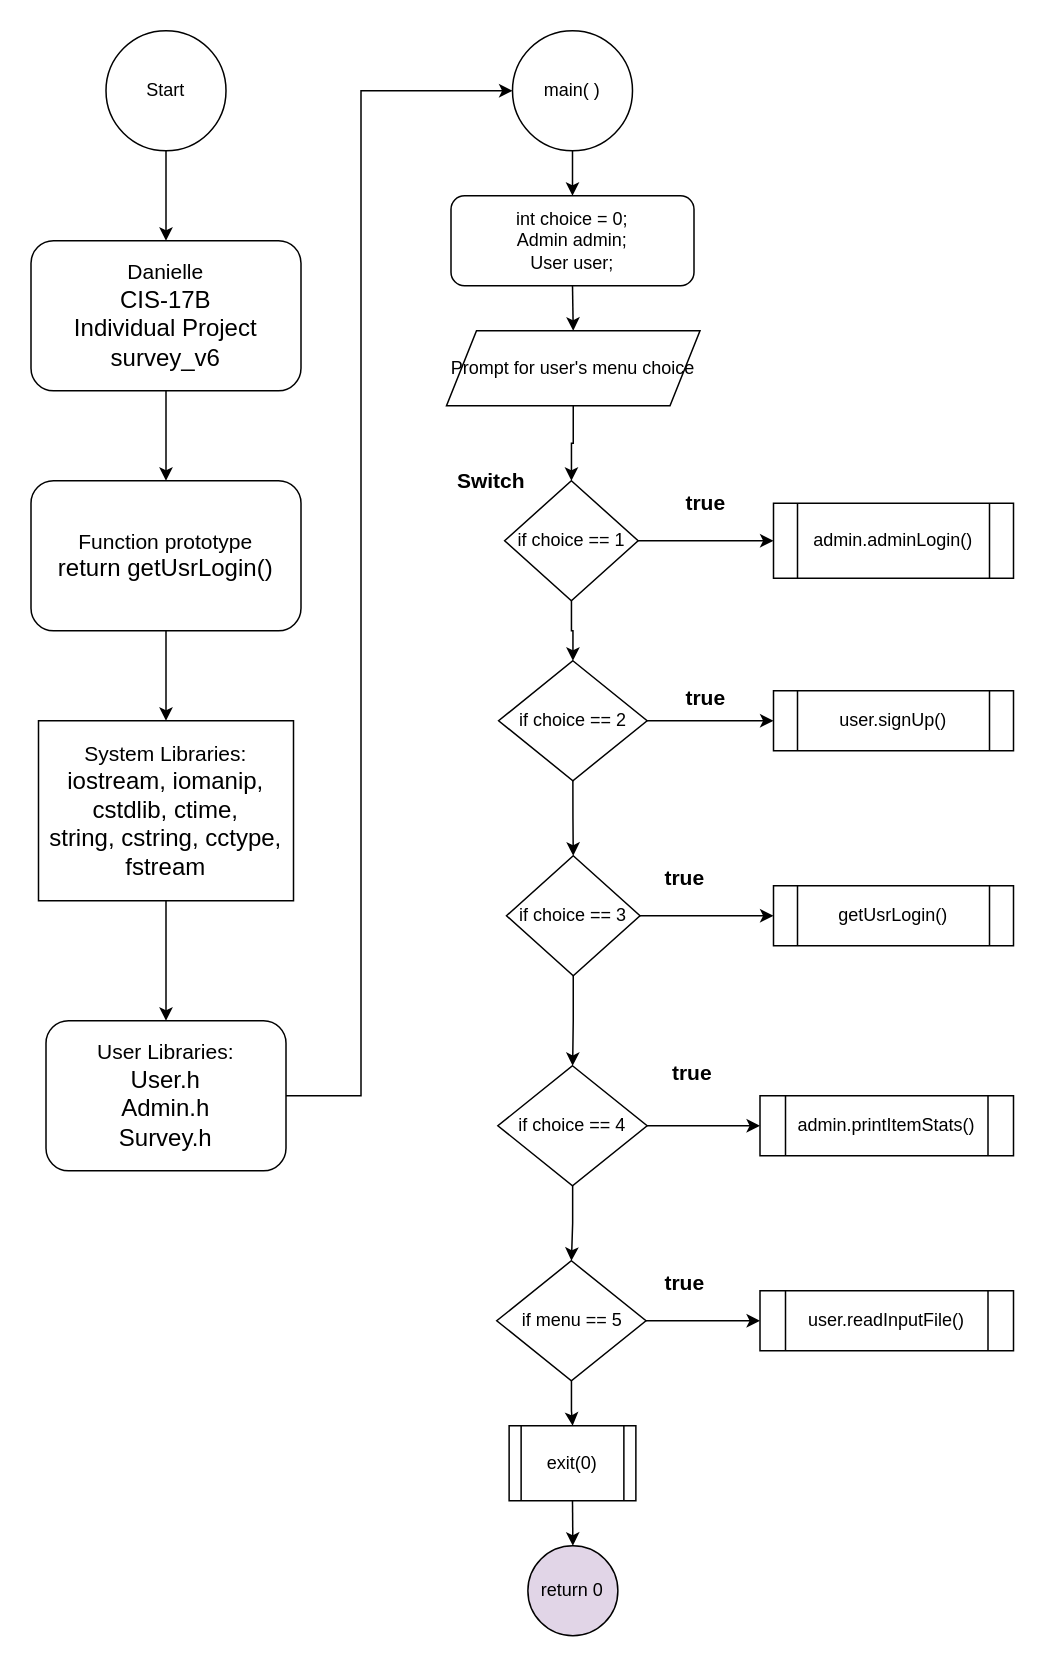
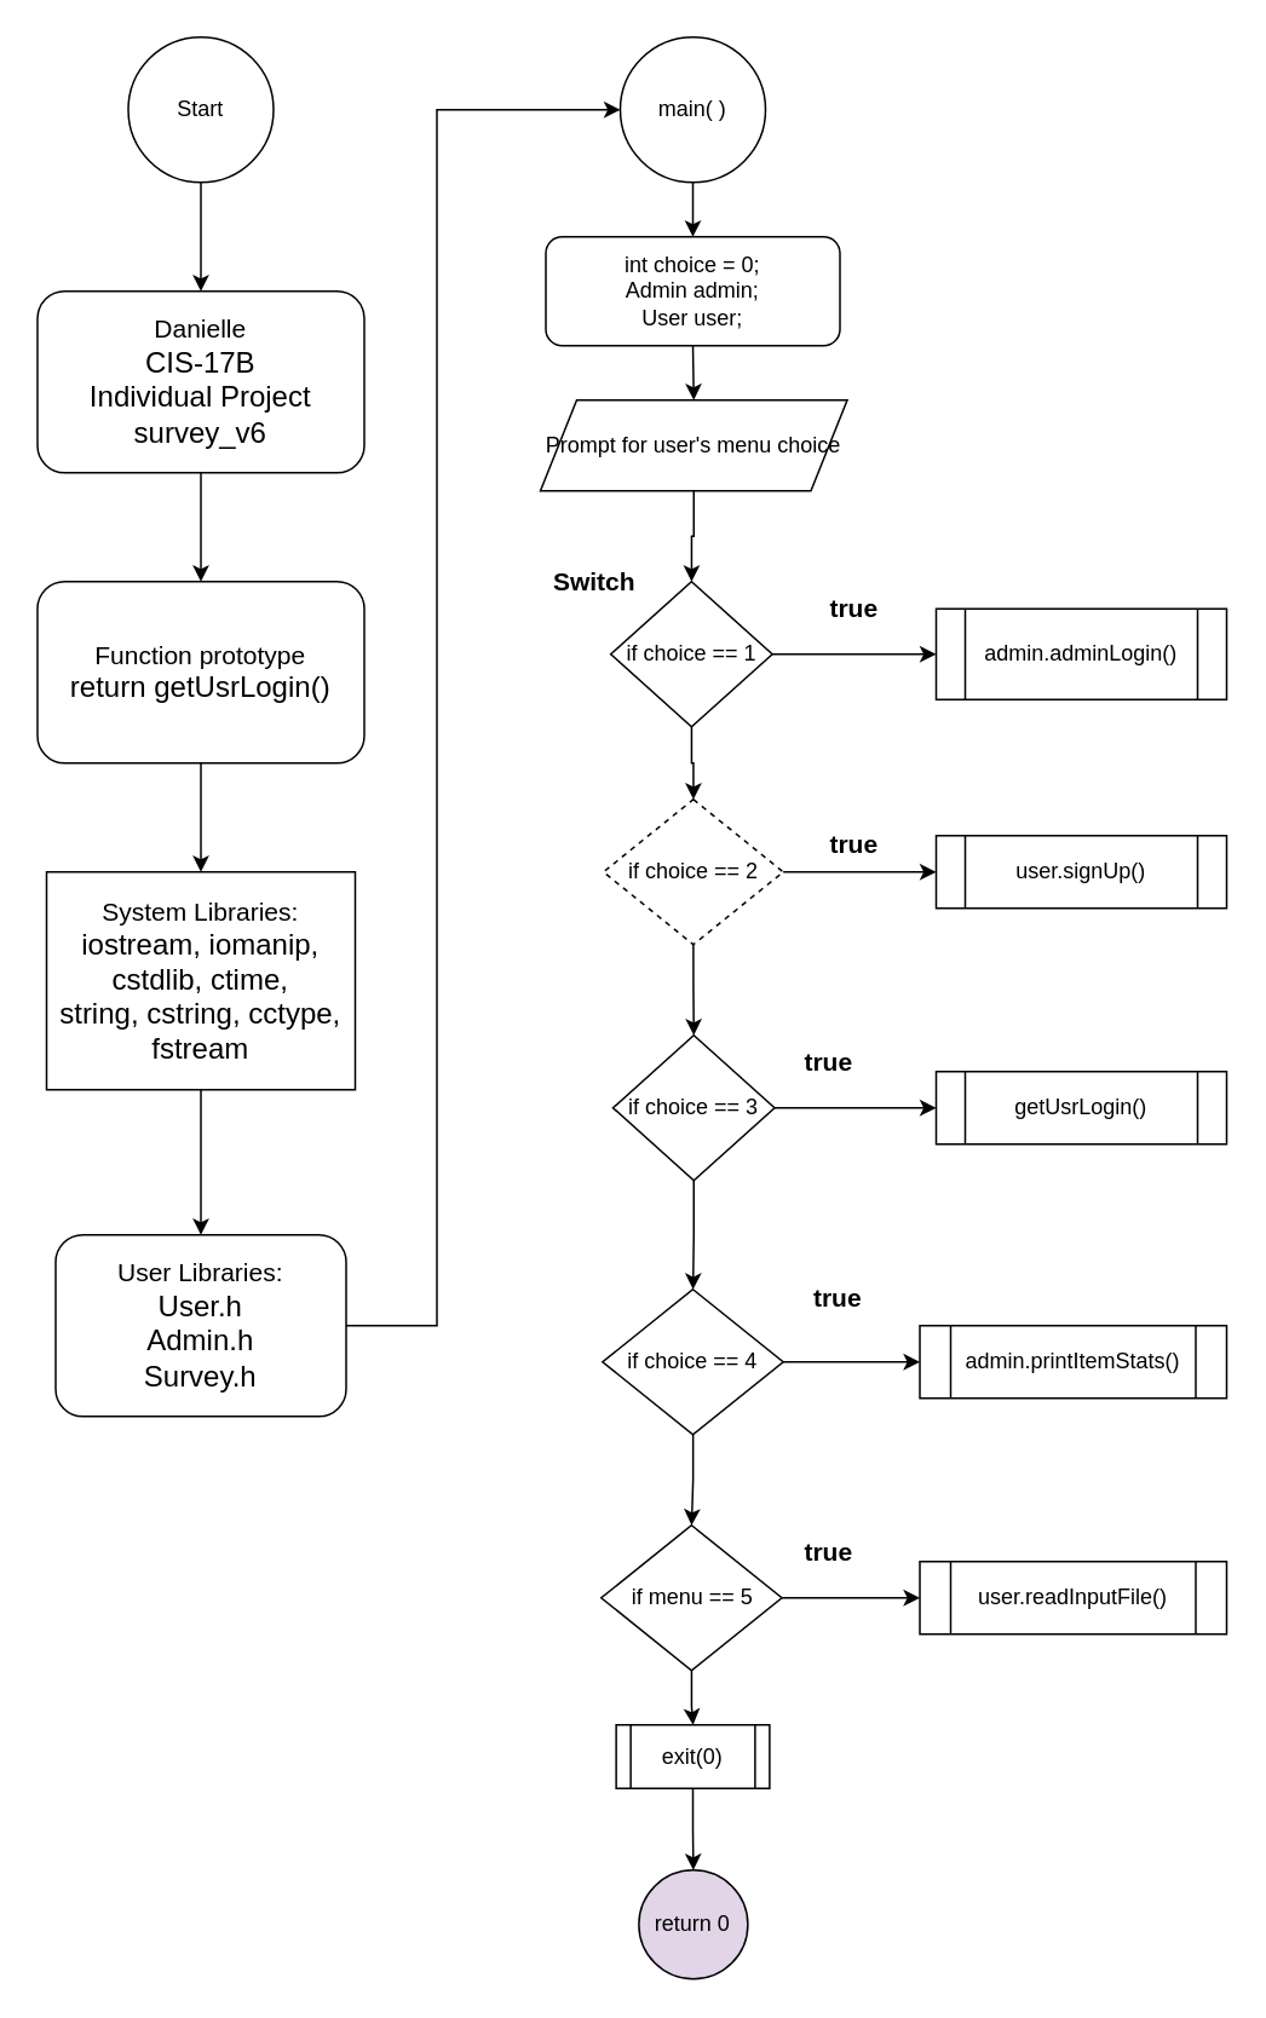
  <mxCell id="0" />
  <mxCell id="1" parent="0" />
  <mxCell id="2" style="edgeStyle=orthogonalEdgeStyle;rounded=0;orthogonalLoop=1;jettySize=auto;html=1;exitX=0.5;exitY=1;exitDx=0;exitDy=0;entryX=0.5;entryY=0;entryDx=0;entryDy=0;" edge="1" parent="1" source="3" target="8"><mxGeometry relative="1" as="geometry" /></mxCell>
  <mxCell id="3" value="main( )" style="ellipse;whiteSpace=wrap;html=1;aspect=fixed;" vertex="1" parent="1"><mxGeometry x="341" y="20" width="80" height="80" as="geometry" /></mxCell>
  <mxCell id="4" value="" style="edgeStyle=orthogonalEdgeStyle;rounded=0;orthogonalLoop=1;jettySize=auto;html=1;" edge="1" parent="1" source="6" target="21"><mxGeometry relative="1" as="geometry" /></mxCell>
  <mxCell id="5" value="" style="edgeStyle=orthogonalEdgeStyle;rounded=0;orthogonalLoop=1;jettySize=auto;html=1;" edge="1" parent="1" source="6" target="13"><mxGeometry relative="1" as="geometry" /></mxCell>
  <mxCell id="6" value="if choice == 1" style="rhombus;whiteSpace=wrap;html=1;" vertex="1" parent="1"><mxGeometry x="335.75" y="320" width="89" height="80" as="geometry" /></mxCell>
  <mxCell id="7" style="edgeStyle=orthogonalEdgeStyle;rounded=0;orthogonalLoop=1;jettySize=auto;html=1;exitX=0.5;exitY=1;exitDx=0;exitDy=0;entryX=0.5;entryY=0;entryDx=0;entryDy=0;" edge="1" parent="1" source="8" target="10"><mxGeometry relative="1" as="geometry" /></mxCell>
  <mxCell id="8" value="&lt;div&gt;int choice = 0;&lt;/div&gt;&lt;div&gt;&lt;div&gt;Admin admin;&lt;/div&gt;&lt;div&gt;User user;&lt;br&gt;&lt;/div&gt;&lt;/div&gt;" style="rounded=1;whiteSpace=wrap;html=1;" vertex="1" parent="1"><mxGeometry x="300" y="130" width="162" height="60" as="geometry" /></mxCell>
  <mxCell id="9" value="" style="edgeStyle=orthogonalEdgeStyle;rounded=0;orthogonalLoop=1;jettySize=auto;html=1;" edge="1" parent="1" source="10" target="6"><mxGeometry relative="1" as="geometry" /></mxCell>
  <mxCell id="10" value="Prompt for user's menu choice" style="shape=parallelogram;perimeter=parallelogramPerimeter;whiteSpace=wrap;html=1;fixedSize=1;" vertex="1" parent="1"><mxGeometry x="297" y="220" width="169" height="50" as="geometry" /></mxCell>
  <mxCell id="11" value="" style="edgeStyle=orthogonalEdgeStyle;rounded=0;orthogonalLoop=1;jettySize=auto;html=1;" edge="1" parent="1" source="13" target="20"><mxGeometry relative="1" as="geometry" /></mxCell>
  <mxCell id="12" style="edgeStyle=orthogonalEdgeStyle;rounded=0;orthogonalLoop=1;jettySize=auto;html=1;exitX=0.5;exitY=1;exitDx=0;exitDy=0;entryX=0.5;entryY=0;entryDx=0;entryDy=0;" edge="1" parent="1" source="13" target="16"><mxGeometry relative="1" as="geometry" /></mxCell>
- <mxCell id="13" value="if choice == 2" style="rhombus;whiteSpace=wrap;html=1;" vertex="1" parent="1"><mxGeometry x="331.75" y="440" width="99" height="80" as="geometry" /></mxCell>
+ <mxCell id="13" value="if choice == 2" style="rhombus;whiteSpace=wrap;html=1;dashed=1;" vertex="1" parent="1"><mxGeometry x="331.75" y="440" width="99" height="80" as="geometry" /></mxCell>
  <mxCell id="14" value="" style="edgeStyle=orthogonalEdgeStyle;rounded=0;orthogonalLoop=1;jettySize=auto;html=1;" edge="1" parent="1" source="16" target="23"><mxGeometry relative="1" as="geometry" /></mxCell>
  <mxCell id="15" value="" style="edgeStyle=orthogonalEdgeStyle;rounded=0;orthogonalLoop=1;jettySize=auto;html=1;" edge="1" parent="1" source="16" target="19"><mxGeometry relative="1" as="geometry" /></mxCell>
  <mxCell id="16" value="if choice == 3" style="rhombus;whiteSpace=wrap;html=1;" vertex="1" parent="1"><mxGeometry x="337" y="570" width="89" height="80" as="geometry" /></mxCell>
  <mxCell id="17" value="" style="edgeStyle=orthogonalEdgeStyle;rounded=0;orthogonalLoop=1;jettySize=auto;html=1;" edge="1" parent="1" source="19" target="24"><mxGeometry relative="1" as="geometry" /></mxCell>
  <mxCell id="18" value="" style="edgeStyle=orthogonalEdgeStyle;rounded=0;orthogonalLoop=1;jettySize=auto;html=1;" edge="1" parent="1" source="19" target="28"><mxGeometry relative="1" as="geometry" /></mxCell>
  <mxCell id="19" value="if choice == 4" style="rhombus;whiteSpace=wrap;html=1;" vertex="1" parent="1"><mxGeometry x="331.25" y="710" width="99.5" height="80" as="geometry" /></mxCell>
  <mxCell id="20" value="user.signUp()" style="shape=process;whiteSpace=wrap;html=1;backgroundOutline=1;" vertex="1" parent="1"><mxGeometry x="515" y="460" width="160" height="40" as="geometry" /></mxCell>
  <mxCell id="21" value="admin.adminLogin()" style="shape=process;whiteSpace=wrap;html=1;backgroundOutline=1;" vertex="1" parent="1"><mxGeometry x="515" y="335" width="160" height="50" as="geometry" /></mxCell>
  <mxCell id="22" value="&lt;font style=&quot;font-size: 14px;&quot;&gt;&lt;b&gt;true&lt;/b&gt;&lt;/font&gt;" style="text;strokeColor=none;align=center;fillColor=none;html=1;verticalAlign=middle;whiteSpace=wrap;rounded=0;" vertex="1" parent="1"><mxGeometry x="440" y="320" width="60" height="30" as="geometry" /></mxCell>
  <mxCell id="23" value="getUsrLogin()" style="shape=process;whiteSpace=wrap;html=1;backgroundOutline=1;" vertex="1" parent="1"><mxGeometry x="515" y="590" width="160" height="40" as="geometry" /></mxCell>
  <mxCell id="24" value="admin.printItemStats()" style="shape=process;whiteSpace=wrap;html=1;backgroundOutline=1;" vertex="1" parent="1"><mxGeometry x="506" y="730" width="169" height="40" as="geometry" /></mxCell>
  <mxCell id="25" value="user.readInputFile()" style="shape=process;whiteSpace=wrap;html=1;backgroundOutline=1;" vertex="1" parent="1"><mxGeometry x="506" y="860" width="169" height="40" as="geometry" /></mxCell>
  <mxCell id="26" value="" style="edgeStyle=orthogonalEdgeStyle;rounded=0;orthogonalLoop=1;jettySize=auto;html=1;" edge="1" parent="1" source="28" target="25"><mxGeometry relative="1" as="geometry" /></mxCell>
  <mxCell id="27" value="" style="edgeStyle=orthogonalEdgeStyle;rounded=0;orthogonalLoop=1;jettySize=auto;html=1;" edge="1" parent="1" source="28" target="34"><mxGeometry relative="1" as="geometry" /></mxCell>
  <mxCell id="28" value="if menu == 5" style="rhombus;whiteSpace=wrap;html=1;" vertex="1" parent="1"><mxGeometry x="330.5" y="840" width="99.5" height="80" as="geometry" /></mxCell>
  <mxCell id="29" value="&lt;font style=&quot;font-size: 14px;&quot;&gt;&lt;b&gt;true&lt;/b&gt;&lt;/font&gt;" style="text;strokeColor=none;align=center;fillColor=none;html=1;verticalAlign=middle;whiteSpace=wrap;rounded=0;" vertex="1" parent="1"><mxGeometry x="426" y="840" width="60" height="30" as="geometry" /></mxCell>
  <mxCell id="30" value="&lt;font style=&quot;font-size: 14px;&quot;&gt;&lt;b&gt;true&lt;/b&gt;&lt;/font&gt;" style="text;strokeColor=none;align=center;fillColor=none;html=1;verticalAlign=middle;whiteSpace=wrap;rounded=0;" vertex="1" parent="1"><mxGeometry x="430.75" y="700" width="60" height="30" as="geometry" /></mxCell>
  <mxCell id="31" value="&lt;font style=&quot;font-size: 14px;&quot;&gt;&lt;b&gt;true&lt;/b&gt;&lt;/font&gt;" style="text;strokeColor=none;align=center;fillColor=none;html=1;verticalAlign=middle;whiteSpace=wrap;rounded=0;" vertex="1" parent="1"><mxGeometry x="426" y="570" width="60" height="30" as="geometry" /></mxCell>
  <mxCell id="32" value="&lt;font style=&quot;font-size: 14px;&quot;&gt;&lt;b&gt;true&lt;/b&gt;&lt;/font&gt;" style="text;strokeColor=none;align=center;fillColor=none;html=1;verticalAlign=middle;whiteSpace=wrap;rounded=0;" vertex="1" parent="1"><mxGeometry x="440" y="450" width="60" height="30" as="geometry" /></mxCell>
  <mxCell id="33" style="edgeStyle=orthogonalEdgeStyle;rounded=0;orthogonalLoop=1;jettySize=auto;html=1;exitX=0.5;exitY=1;exitDx=0;exitDy=0;entryX=0.5;entryY=0;entryDx=0;entryDy=0;" edge="1" parent="1" source="34" target="36"><mxGeometry relative="1" as="geometry" /></mxCell>
- <mxCell id="34" value="exit(0)" style="shape=process;whiteSpace=wrap;html=1;backgroundOutline=1;" vertex="1" parent="1"><mxGeometry x="338.75" y="950" width="84.5" height="50" as="geometry" /></mxCell>
+ <mxCell id="34" value="exit(0)" style="shape=process;whiteSpace=wrap;html=1;backgroundOutline=1;" vertex="1" parent="1"><mxGeometry x="338.75" y="950" width="84.5" height="35" as="geometry" /></mxCell>
  <mxCell id="35" value="&lt;font style=&quot;font-size: 14px;&quot;&gt;&lt;b&gt;Switch&lt;/b&gt;&lt;/font&gt;" style="text;strokeColor=none;align=center;fillColor=none;html=1;verticalAlign=middle;whiteSpace=wrap;rounded=0;" vertex="1" parent="1"><mxGeometry x="297" y="305" width="60" height="30" as="geometry" /></mxCell>
  <mxCell id="36" value="return 0" style="ellipse;whiteSpace=wrap;html=1;aspect=fixed;fillColor=#e1d5e7;" vertex="1" parent="1"><mxGeometry x="351.25" y="1030" width="60" height="60" as="geometry" /></mxCell>
  <mxCell id="37" value="" style="edgeStyle=orthogonalEdgeStyle;rounded=0;orthogonalLoop=1;jettySize=auto;html=1;" edge="1" parent="1" source="38" target="40"><mxGeometry relative="1" as="geometry" /></mxCell>
  <mxCell id="38" value="Start" style="ellipse;whiteSpace=wrap;html=1;aspect=fixed;" vertex="1" parent="1"><mxGeometry x="70" y="20" width="80" height="80" as="geometry" /></mxCell>
  <mxCell id="39" value="" style="edgeStyle=orthogonalEdgeStyle;rounded=0;orthogonalLoop=1;jettySize=auto;html=1;" edge="1" parent="1" source="40" target="42"><mxGeometry relative="1" as="geometry" /></mxCell>
  <mxCell id="40" value="&lt;div&gt;&lt;font style=&quot;font-size: 14px;&quot;&gt;Danielle&lt;/font&gt;&lt;/div&gt;&lt;div&gt;&lt;font size=&quot;3&quot;&gt;CIS-17B &lt;br&gt;&lt;/font&gt;&lt;/div&gt;&lt;div&gt;&lt;font size=&quot;3&quot;&gt;Individual Project&lt;/font&gt;&lt;/div&gt;&lt;div&gt;&lt;font size=&quot;3&quot;&gt;survey_v6&lt;br&gt;&lt;/font&gt;&lt;/div&gt;" style="rounded=1;whiteSpace=wrap;html=1;" vertex="1" parent="1"><mxGeometry x="20" y="160" width="180" height="100" as="geometry" /></mxCell>
  <mxCell id="41" value="" style="edgeStyle=orthogonalEdgeStyle;rounded=0;orthogonalLoop=1;jettySize=auto;html=1;" edge="1" parent="1" source="42" target="44"><mxGeometry relative="1" as="geometry" /></mxCell>
  <mxCell id="42" value="&lt;div&gt;&lt;font style=&quot;font-size: 14px;&quot;&gt;Function prototype&lt;/font&gt;&lt;/div&gt;&lt;div&gt;&lt;font size=&quot;3&quot;&gt;return getUsrLogin()&lt;br&gt;&lt;/font&gt;&lt;/div&gt;" style="rounded=1;whiteSpace=wrap;html=1;" vertex="1" parent="1"><mxGeometry x="20" y="320" width="180" height="100" as="geometry" /></mxCell>
  <mxCell id="43" value="" style="edgeStyle=orthogonalEdgeStyle;rounded=0;orthogonalLoop=1;jettySize=auto;html=1;" edge="1" parent="1" source="44" target="46"><mxGeometry relative="1" as="geometry" /></mxCell>
  <mxCell id="44" value="&lt;div&gt;&lt;font style=&quot;font-size: 14px;&quot;&gt;System Libraries:&lt;/font&gt;&lt;/div&gt;&lt;div&gt;&lt;font size=&quot;3&quot;&gt;iostream, iomanip, &lt;br&gt;&lt;/font&gt;&lt;/div&gt;&lt;div&gt;&lt;font size=&quot;3&quot;&gt;cstdlib, ctime,&lt;/font&gt;&lt;/div&gt;&lt;div&gt;&lt;font size=&quot;3&quot;&gt;string, cstring, cctype, fstream&lt;br&gt;&lt;/font&gt;&lt;/div&gt;" style="whiteSpace=wrap;html=1;rounded=0;" vertex="1" parent="1"><mxGeometry x="25" y="480" width="170" height="120" as="geometry" /></mxCell>
  <mxCell id="45" style="edgeStyle=orthogonalEdgeStyle;rounded=0;orthogonalLoop=1;jettySize=auto;html=1;entryX=0;entryY=0.5;entryDx=0;entryDy=0;" edge="1" parent="1" source="46" target="3"><mxGeometry relative="1" as="geometry"><Array as="points"><mxPoint x="240" y="730" /><mxPoint x="240" y="60" /></Array></mxGeometry></mxCell>
  <mxCell id="46" value="&lt;div&gt;&lt;font style=&quot;font-size: 14px;&quot;&gt;User Libraries:&lt;/font&gt;&lt;/div&gt;&lt;div&gt;&lt;font size=&quot;3&quot;&gt;User.h&lt;/font&gt;&lt;/div&gt;&lt;div&gt;&lt;font size=&quot;3&quot;&gt;Admin.h&lt;/font&gt;&lt;/div&gt;&lt;div&gt;&lt;font size=&quot;3&quot;&gt;Survey.h&lt;br&gt;&lt;/font&gt;&lt;/div&gt;" style="rounded=1;whiteSpace=wrap;html=1;" vertex="1" parent="1"><mxGeometry x="30" y="680" width="160" height="100" as="geometry" /></mxCell>
